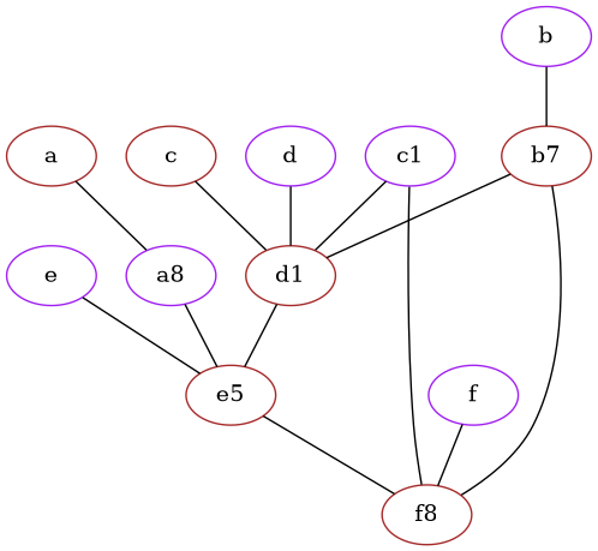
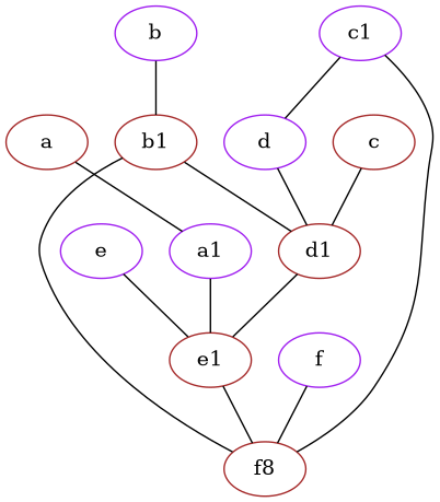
  graph {
    node [color=brown labelfontsize=50]
-   e1 [label=e5]
+   e1
    e [color=purple]
    n3 [label=f8]
    a
-   a1 [color=purple label=a8]
+   a1 [color=purple]
    c1 [color=purple]
    d1
    c
    f [color=purple]
    d [color=purple]
-   b1 [label=b7]
+   b1
    b [color=purple]
    e1 -- n3
    e -- e1
    a -- a1
    a1 -- e1
    c1 -- n3
-   c1 -- d1
+   c1 -- d
    d1 -- e1
    c -- d1
    f -- n3
    d -- d1
    b1 -- n3
    b1 -- d1
    b -- b1
  }
